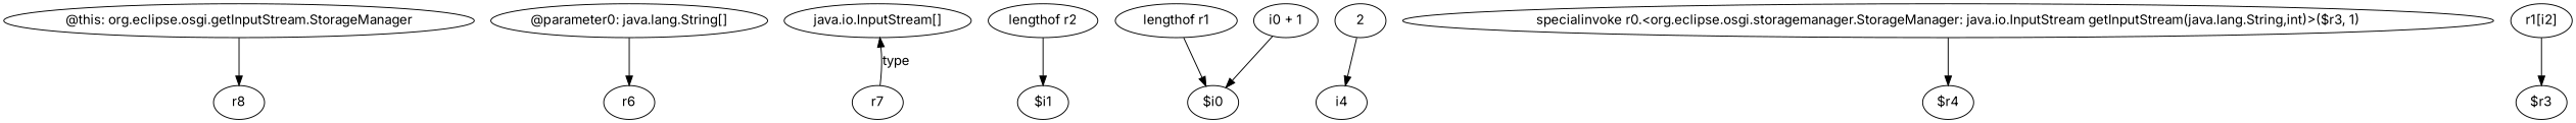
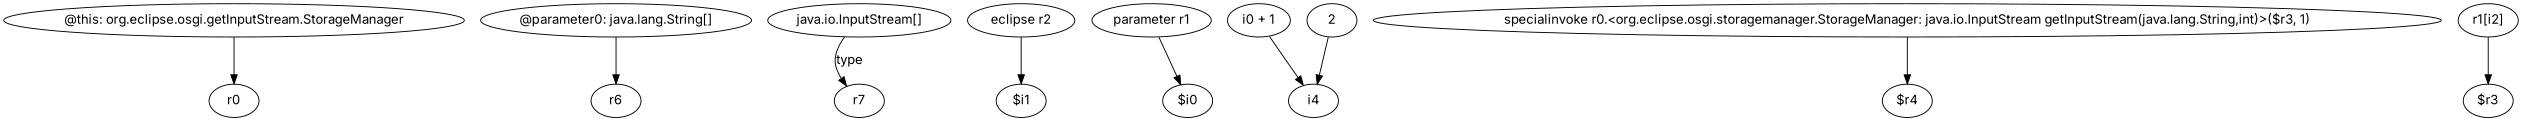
  digraph {
    fontname=Inter
    node [fontname=Inter]
    edge [fontname=Inter]
    n1 [label="@this: org.eclipse.osgi.getInputStream.StorageManager"]
-   n2 [label=r8]
+   n2 [label=r0]
    n3 [label="@parameter0: java.lang.String[]"]
    n4 [label=r6]
    n5 [label="java.io.InputStream[]"]
    n6 [label=r7]
-   n7 [label="lengthof r2"]
+   n7 [label="eclipse r2"]
    n8 [label="$i1"]
-   n9 [label="lengthof r1"]
+   n9 [label="parameter r1"]
    n10 [label="$i0"]
    n11 [label="i0 + 1"]
    n12 [label=i4]
    n13 [label="specialinvoke r0.<org.eclipse.osgi.storagemanager.StorageManager: java.io.InputStream getInputStream(java.lang.String,int)>($r3, 1)"]
    n14 [label="$r4"]
    n15 [label=2]
    n16 [label="r1[i2]"]
    n17 [label="$r3"]
    n1 -> n2
    n3 -> n4
-   n6 -> n5 [label=type]
+   n5 -> n6 [label=type]
    n7 -> n8
    n9 -> n10
-   n11 -> n10
+   n11 -> n12
    n13 -> n14
    n15 -> n12
    n16 -> n17
  }
